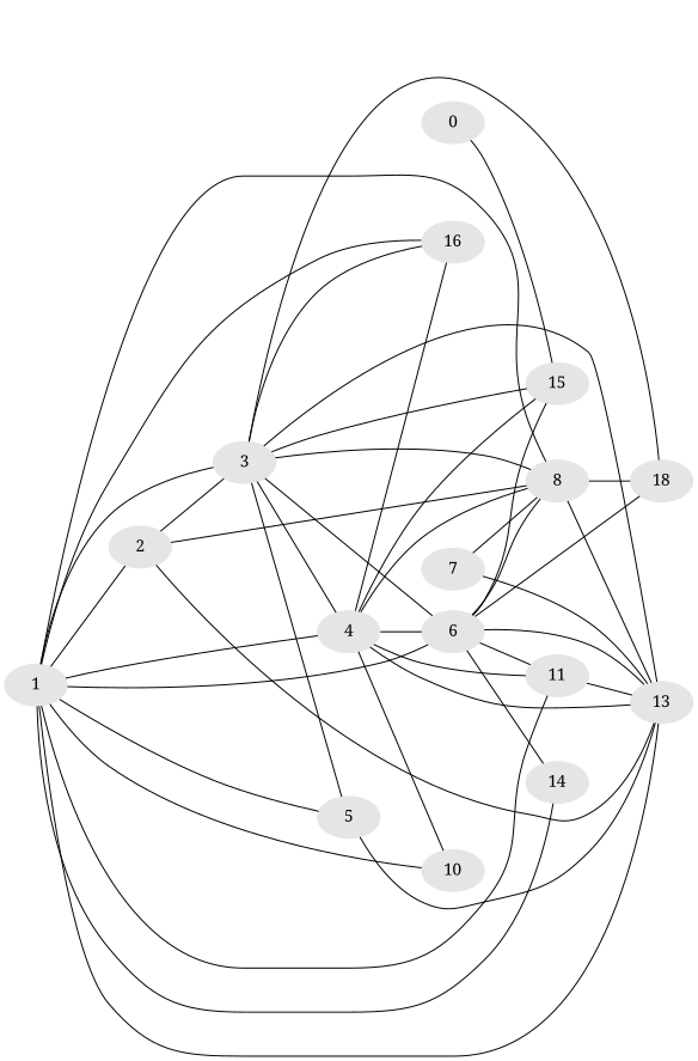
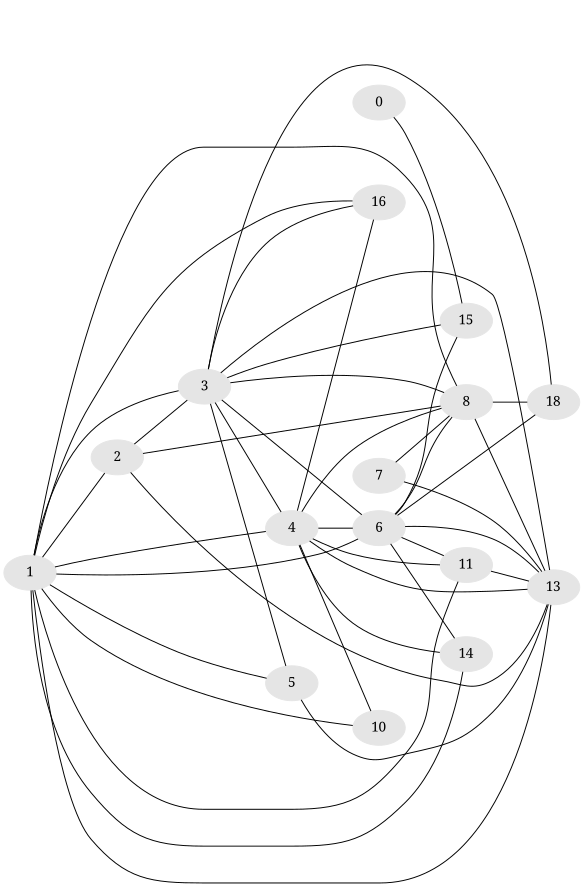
  graph {
    fontname="Noto Serif"
    rankdir=LR
    node [color=gray90 fontname="Noto Serif" style=filled]
    edge [fontname="Noto Serif" weight=1.0]
    1
    2
    3
    4
    5
    6
    8
    10
    11
    13
    14
    16
    n13 [label=18]
    15
    7
    n16 [label=0]
    1 -- 2
    1 -- 3 [weight=3.0]
    1 -- 4 [weight=5.0]
    1 -- 5
    1 -- 6 [weight=5.0]
    1 -- 8 [weight=2.0]
    1 -- 10 [weight=2.0]
    1 -- 11
    1 -- 13 [weight=7.0]
    1 -- 14
    1 -- 16
    2 -- 3
    2 -- 8
    2 -- 13
    3 -- 4 [weight=2.0]
    3 -- 5
    3 -- 6 [weight=2.0]
    3 -- 8 [weight=2.0]
    3 -- 13 [weight=2.0]
    3 -- 16 [weight=2.0]
    3 -- n13
    3 -- 15
    4 -- 6 [weight=6.0]
    4 -- 8 [weight=5.0]
    4 -- 10
    4 -- 11
    4 -- 13 [weight=4.0]
    4 -- 16
-   4 -- 15
+   4 -- 14
    5 -- 13
    6 -- 8 [weight=2.0]
    6 -- 11
    6 -- 13 [weight=5.0]
    6 -- 14 [weight=2.0]
    6 -- n13
    6 -- 15 [weight=2.0]
    8 -- 13 [weight=2.0]
    8 -- n13 [weight=2.0]
    11 -- 13 [weight=2.0]
    7 -- 8
    7 -- 13 [weight=2.0]
    n16 -- 15
  }
